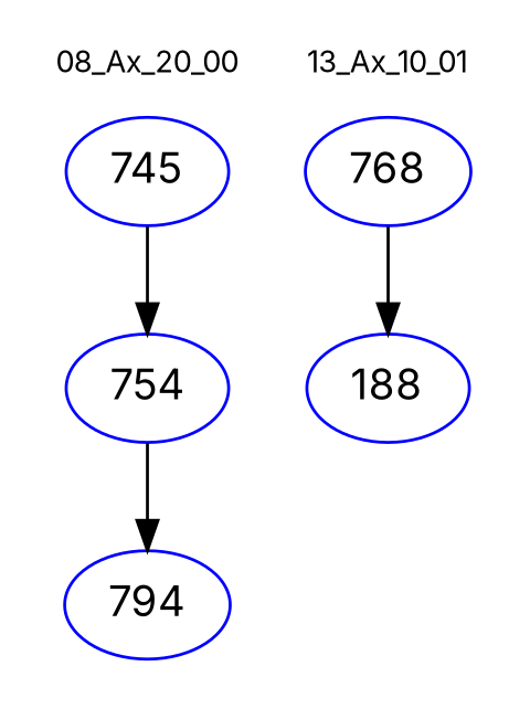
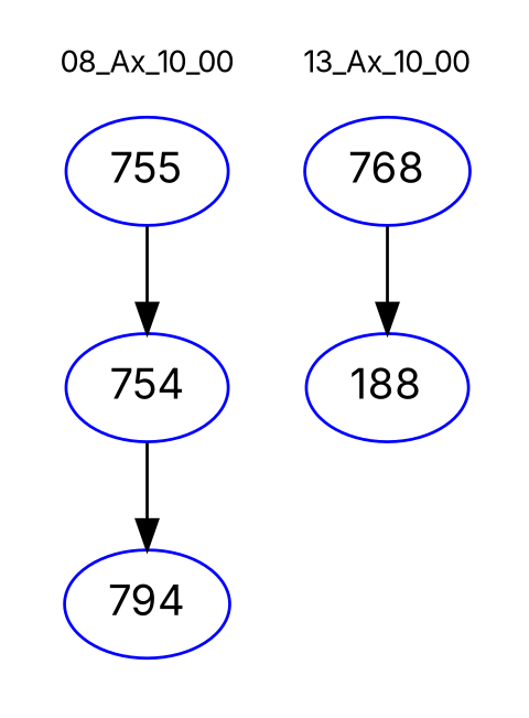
  digraph {
    fontname=Inter
    node [color=blue fontname=Inter]
    edge [color=black fontname=Inter]
-   n1 [label=745]
+   n1 [label=755]
    n2 [label=754]
    n3 [label=794]
    n4 [label=768]
    n5 [label=188]
    subgraph cluster_1 {
      color=white
      fontsize=10
-     label="08_Ax_20_00"
+     label="08_Ax_10_00"
      n1
      n2
      n3
    }
    subgraph cluster_2 {
      color=white
      fontsize=10
-     label="13_Ax_10_01"
+     label="13_Ax_10_00"
      n4
      n5
    }
    n1 -> n2
    n2 -> n3
    n4 -> n5
  }
